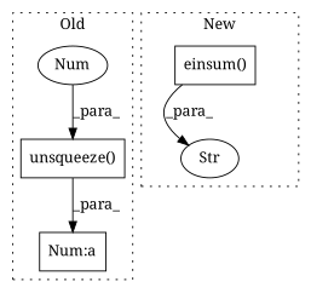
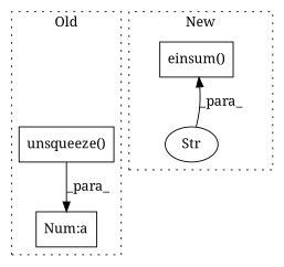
  digraph {
    fontname="Noto Serif"
    node [a=75 fontname="Noto Serif" shape=box]
    edge [fontname="Noto Serif"]
    n1 [l="12,1" label="unsqueeze()" s="15702,15715"]
-   n2 [a=76 l=1 label=Num s=15714 shape=ellipse]
    n3 [a=82 l=3 label="Num:a" s=16369]
    n4 [l="34,18" label="einsum()" s="21464,21557"]
    n5 [a=66 l=15 label=Str s=21498 shape=ellipse]
    subgraph cluster_1 {
      label=Old
      style=dotted
      n1
-     n2
      n3
    }
    subgraph cluster_2 {
      label=New
      style=dotted
      n4
      n5
    }
    n1 -> n3 [label=_para_]
-   n2 -> n1 [label=_para_]
-   n4 -> n5 [label=_para_]
+   n5 -> n4 [label=_para_]
  }
